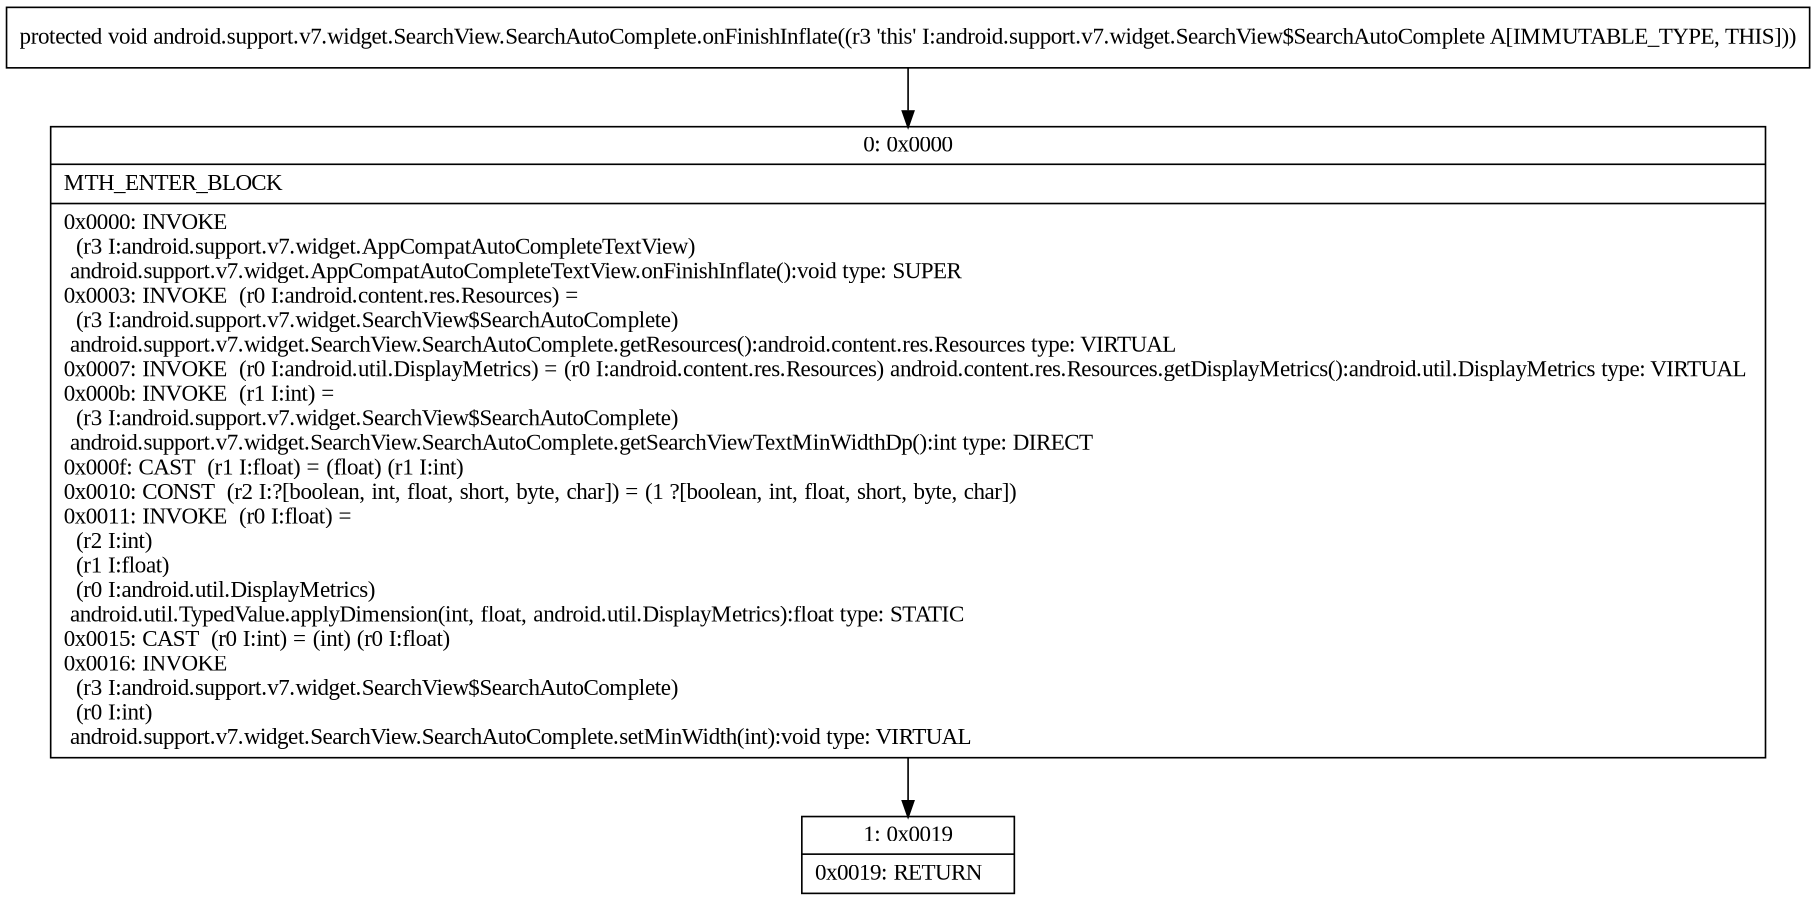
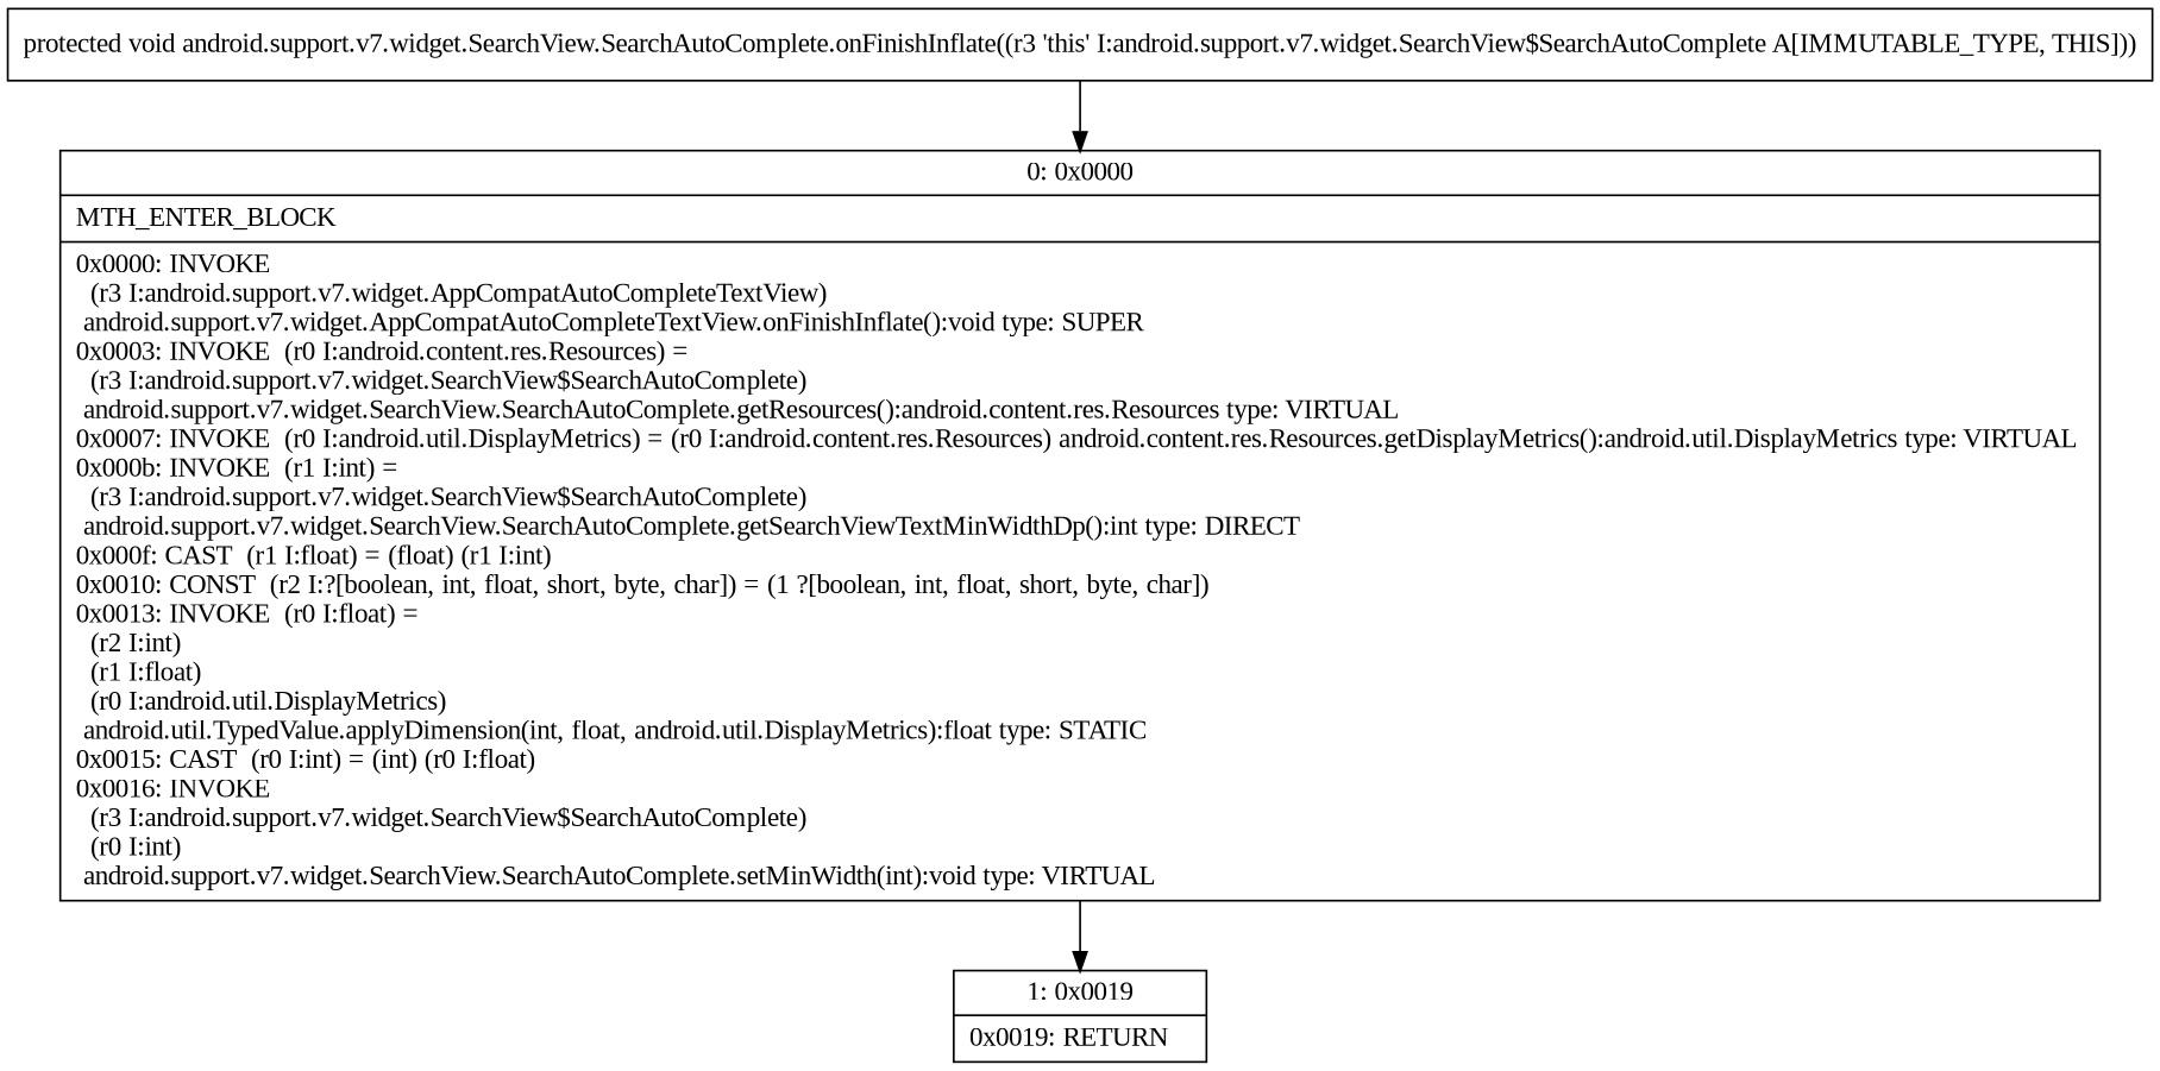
  digraph {
    fontname="Liberation Serif"
    node [shape=record fontname="Liberation Serif"]
    edge [fontname="Liberation Serif"]
-   n1 [label="{0\:\ 0x0000|MTH_ENTER_BLOCK\l|0x0000: INVOKE  \l  (r3 I:android.support.v7.widget.AppCompatAutoCompleteTextView)\l android.support.v7.widget.AppCompatAutoCompleteTextView.onFinishInflate():void type: SUPER \l0x0003: INVOKE  (r0 I:android.content.res.Resources) = \l  (r3 I:android.support.v7.widget.SearchView$SearchAutoComplete)\l android.support.v7.widget.SearchView.SearchAutoComplete.getResources():android.content.res.Resources type: VIRTUAL \l0x0007: INVOKE  (r0 I:android.util.DisplayMetrics) = (r0 I:android.content.res.Resources) android.content.res.Resources.getDisplayMetrics():android.util.DisplayMetrics type: VIRTUAL \l0x000b: INVOKE  (r1 I:int) = \l  (r3 I:android.support.v7.widget.SearchView$SearchAutoComplete)\l android.support.v7.widget.SearchView.SearchAutoComplete.getSearchViewTextMinWidthDp():int type: DIRECT \l0x000f: CAST  (r1 I:float) = (float) (r1 I:int) \l0x0010: CONST  (r2 I:?[boolean, int, float, short, byte, char]) = (1 ?[boolean, int, float, short, byte, char]) \l0x0011: INVOKE  (r0 I:float) = \l  (r2 I:int)\l  (r1 I:float)\l  (r0 I:android.util.DisplayMetrics)\l android.util.TypedValue.applyDimension(int, float, android.util.DisplayMetrics):float type: STATIC \l0x0015: CAST  (r0 I:int) = (int) (r0 I:float) \l0x0016: INVOKE  \l  (r3 I:android.support.v7.widget.SearchView$SearchAutoComplete)\l  (r0 I:int)\l android.support.v7.widget.SearchView.SearchAutoComplete.setMinWidth(int):void type: VIRTUAL \l}"]
+   n1 [label="{0\:\ 0x0000|MTH_ENTER_BLOCK\l|0x0000: INVOKE  \l  (r3 I:android.support.v7.widget.AppCompatAutoCompleteTextView)\l android.support.v7.widget.AppCompatAutoCompleteTextView.onFinishInflate():void type: SUPER \l0x0003: INVOKE  (r0 I:android.content.res.Resources) = \l  (r3 I:android.support.v7.widget.SearchView$SearchAutoComplete)\l android.support.v7.widget.SearchView.SearchAutoComplete.getResources():android.content.res.Resources type: VIRTUAL \l0x0007: INVOKE  (r0 I:android.util.DisplayMetrics) = (r0 I:android.content.res.Resources) android.content.res.Resources.getDisplayMetrics():android.util.DisplayMetrics type: VIRTUAL \l0x000b: INVOKE  (r1 I:int) = \l  (r3 I:android.support.v7.widget.SearchView$SearchAutoComplete)\l android.support.v7.widget.SearchView.SearchAutoComplete.getSearchViewTextMinWidthDp():int type: DIRECT \l0x000f: CAST  (r1 I:float) = (float) (r1 I:int) \l0x0010: CONST  (r2 I:?[boolean, int, float, short, byte, char]) = (1 ?[boolean, int, float, short, byte, char]) \l0x0013: INVOKE  (r0 I:float) = \l  (r2 I:int)\l  (r1 I:float)\l  (r0 I:android.util.DisplayMetrics)\l android.util.TypedValue.applyDimension(int, float, android.util.DisplayMetrics):float type: STATIC \l0x0015: CAST  (r0 I:int) = (int) (r0 I:float) \l0x0016: INVOKE  \l  (r3 I:android.support.v7.widget.SearchView$SearchAutoComplete)\l  (r0 I:int)\l android.support.v7.widget.SearchView.SearchAutoComplete.setMinWidth(int):void type: VIRTUAL \l}"]
    n2 [label="{1\:\ 0x0019|0x0019: RETURN   \l}"]
    n3 [label="{protected void android.support.v7.widget.SearchView.SearchAutoComplete.onFinishInflate((r3 'this' I:android.support.v7.widget.SearchView$SearchAutoComplete A[IMMUTABLE_TYPE, THIS])) }"]
    n1 -> n2
    n3 -> n1
  }
